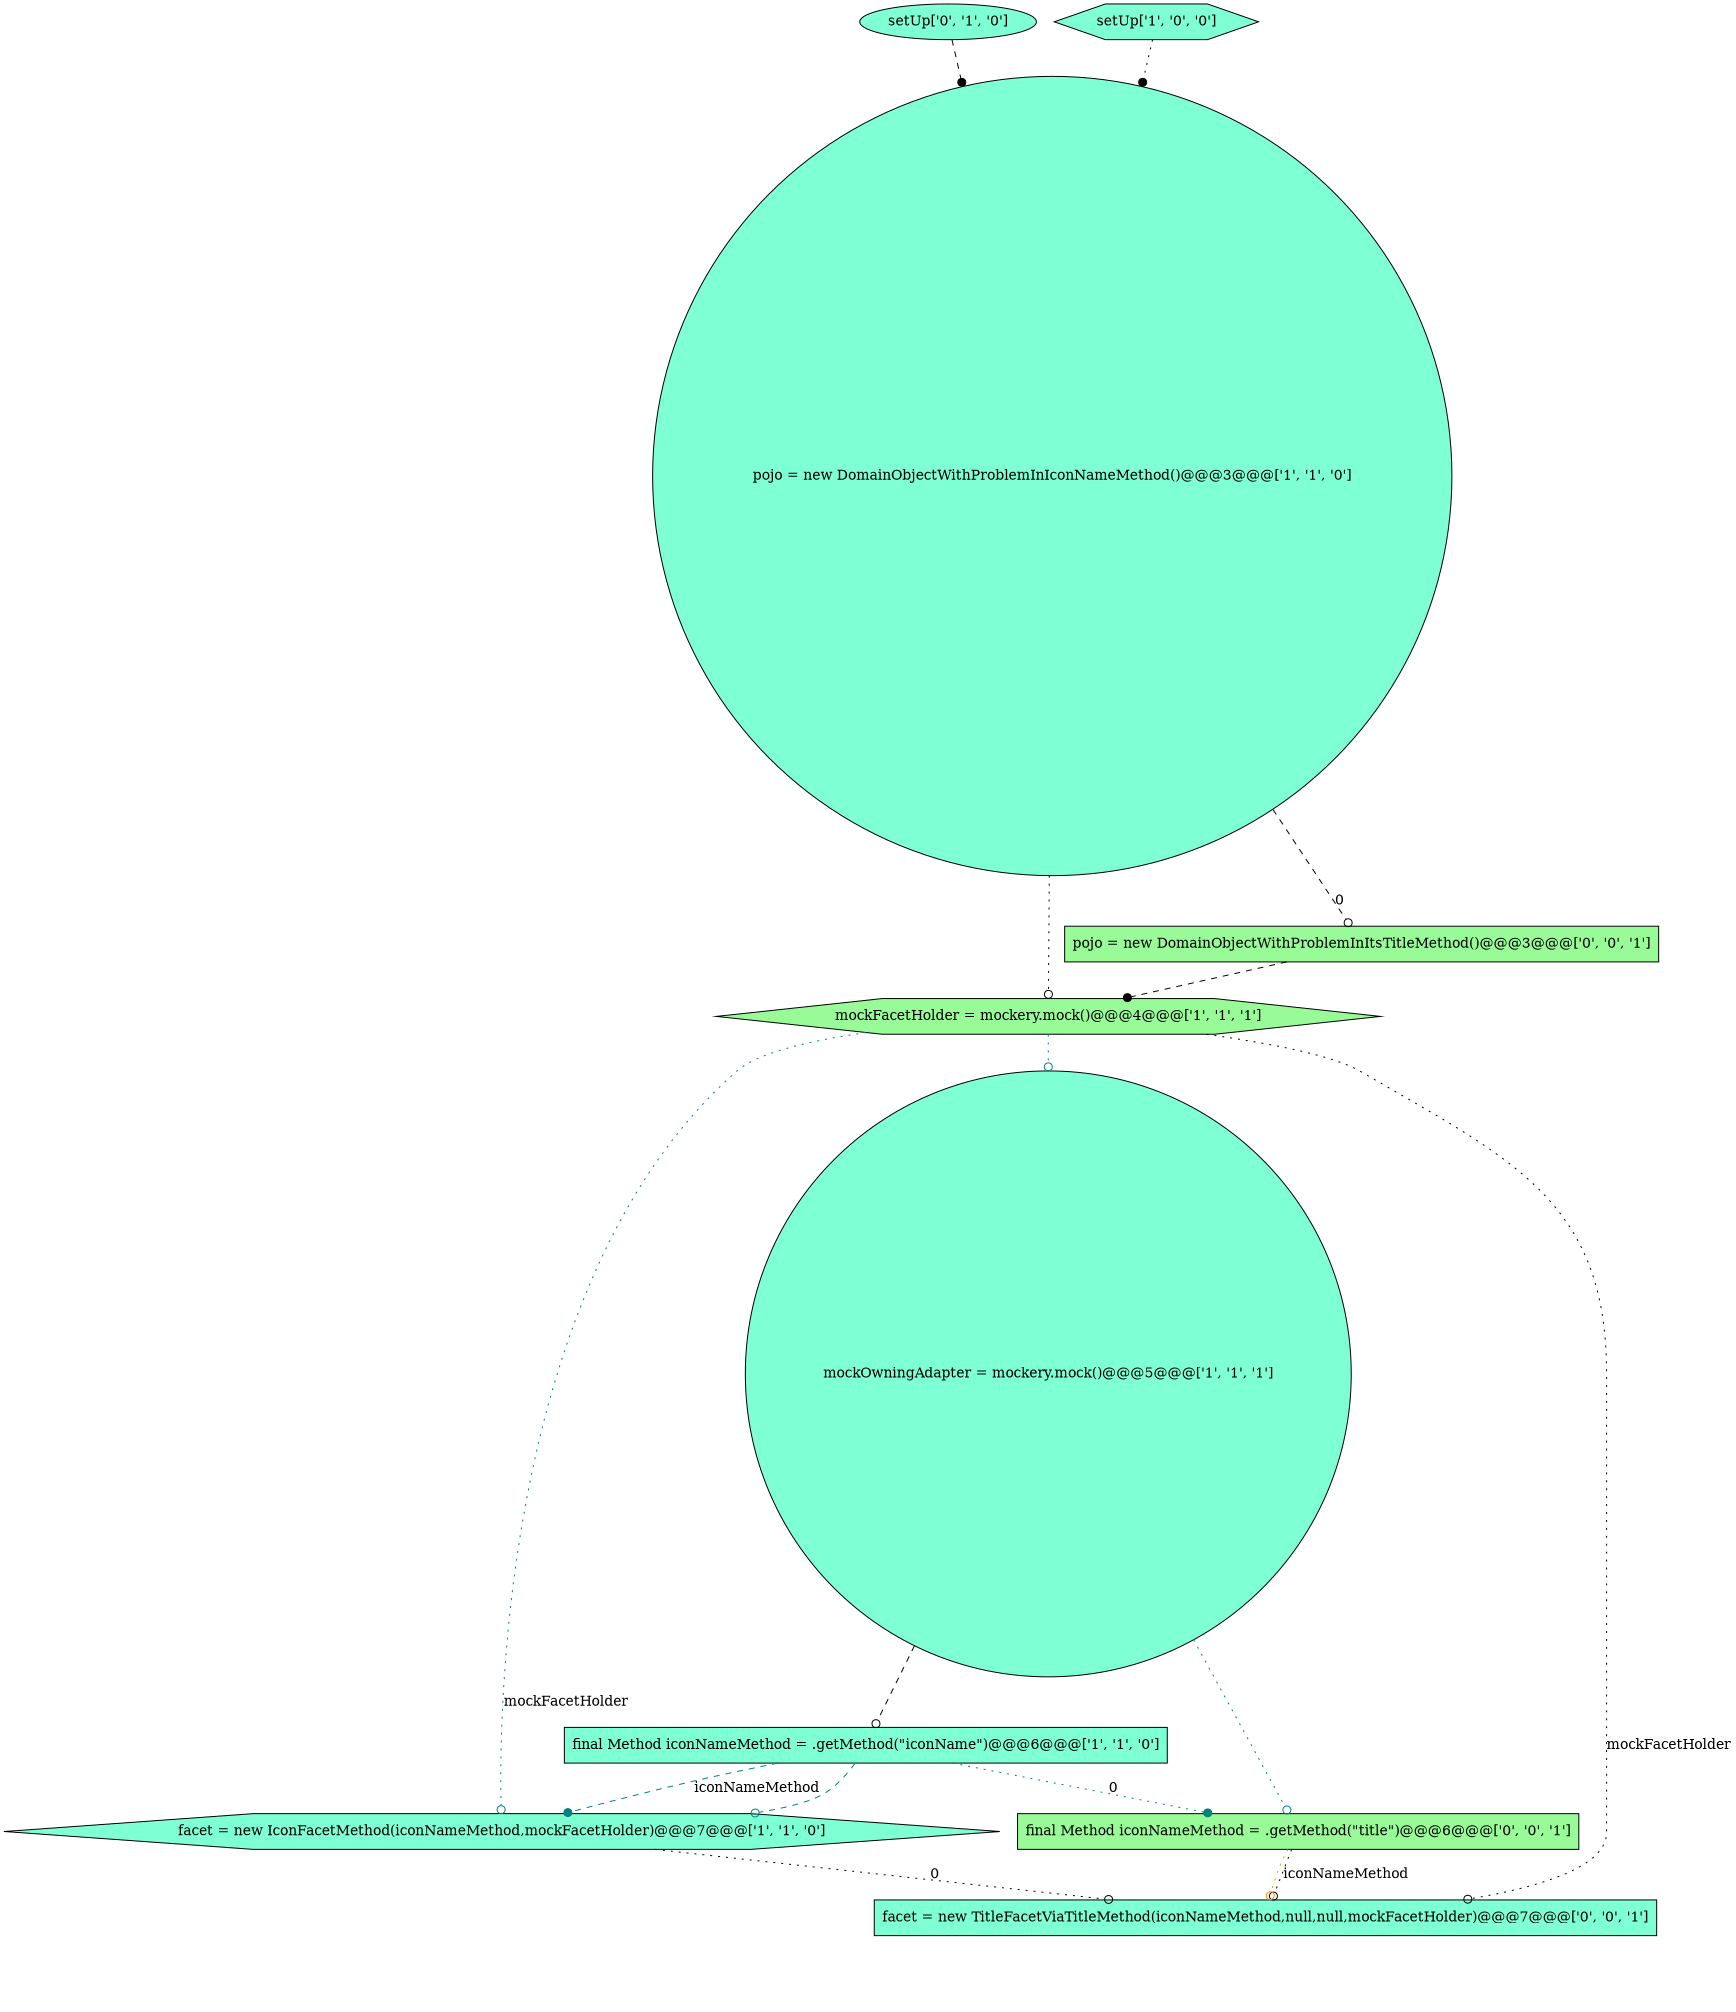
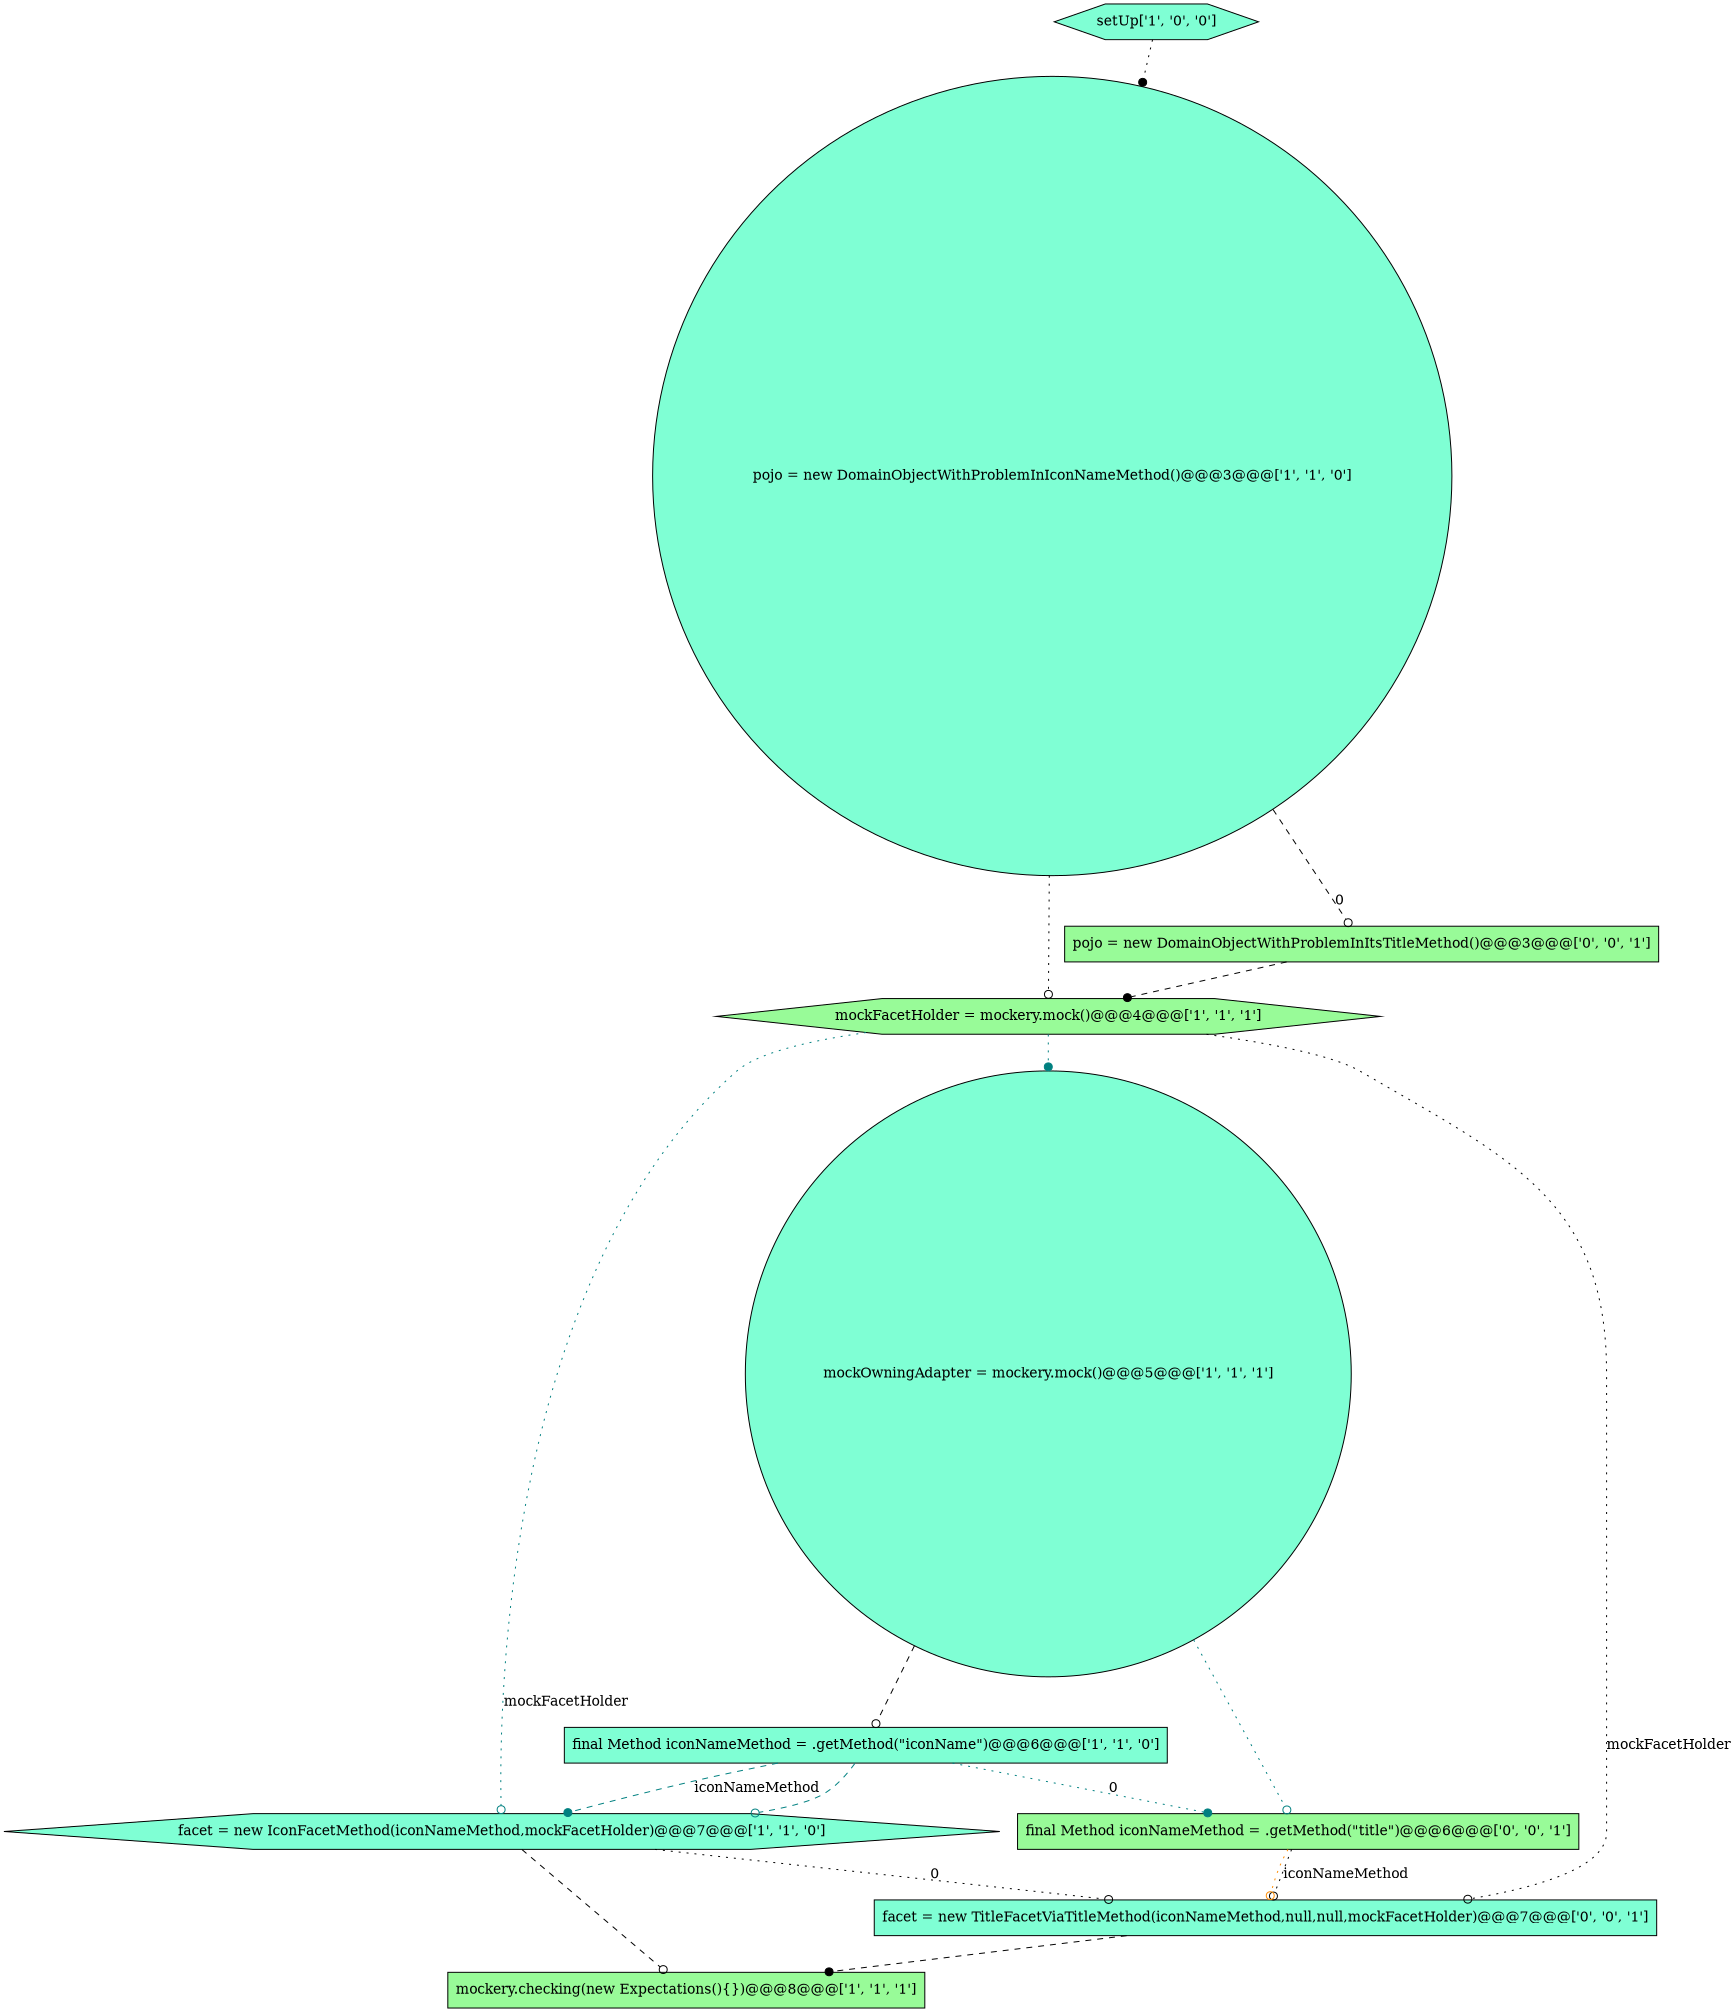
  digraph {
    node [fillcolor=aquamarine shape=box style=filled]
    edge [arrowhead=odot color=black style=dotted]
    n1 [label="facet = new TitleFacetViaTitleMethod(iconNameMethod,null,null,mockFacetHolder)@@@7@@@['0', '0', '1']"]
-   n3 [label="setUp['0', '1', '0']" shape=ellipse]
+   n2 [fillcolor=palegreen label="mockery.checking(new Expectations(){})@@@8@@@['1', '1', '1']"]
    n4 [label="pojo = new DomainObjectWithProblemInIconNameMethod()@@@3@@@['1', '1', '0']" shape=circle]
    n5 [fillcolor=palegreen label="mockFacetHolder = mockery.mock()@@@4@@@['1', '1', '1']" shape=hexagon]
    n6 [fillcolor=palegreen label="pojo = new DomainObjectWithProblemInItsTitleMethod()@@@3@@@['0', '0', '1']"]
    n7 [fillcolor=palegreen label="final Method iconNameMethod = .getMethod(\"title\")@@@6@@@['0', '0', '1']"]
    n8 [label="facet = new IconFacetMethod(iconNameMethod,mockFacetHolder)@@@7@@@['1', '1', '0']" shape=hexagon]
    n9 [label="final Method iconNameMethod = .getMethod(\"iconName\")@@@6@@@['1', '1', '0']"]
    n10 [label="mockOwningAdapter = mockery.mock()@@@5@@@['1', '1', '1']" shape=circle]
    n11 [label="setUp['1', '0', '0']" shape=hexagon]
-   n3 -> n4 [arrowhead=dot style=dashed]
+   n1 -> n2 [arrowhead=dot style=dashed]
    n4 -> n5
    n4 -> n6 [label=0 style=dashed]
    n5 -> n1 [label=mockFacetHolder]
    n5 -> n8 [color=teal label=mockFacetHolder]
-   n5 -> n10 [color=teal]
+   n5 -> n10 [arrowhead=dot color=teal]
    n6 -> n5 [arrowhead=dot style=dashed]
    n7 -> n1 [label=iconNameMethod]
    n7 -> n1 [color=darkorange]
    n8 -> n1 [label=0]
+   n8 -> n2 [style=dashed]
    n9 -> n7 [arrowhead=dot color=teal label=0]
    n9 -> n8 [arrowhead=dot color=teal label=iconNameMethod style=dashed]
    n9 -> n8 [color=teal style=dashed]
    n10 -> n7 [color=teal]
    n10 -> n9 [style=dashed]
    n11 -> n4 [arrowhead=dot]
  }
